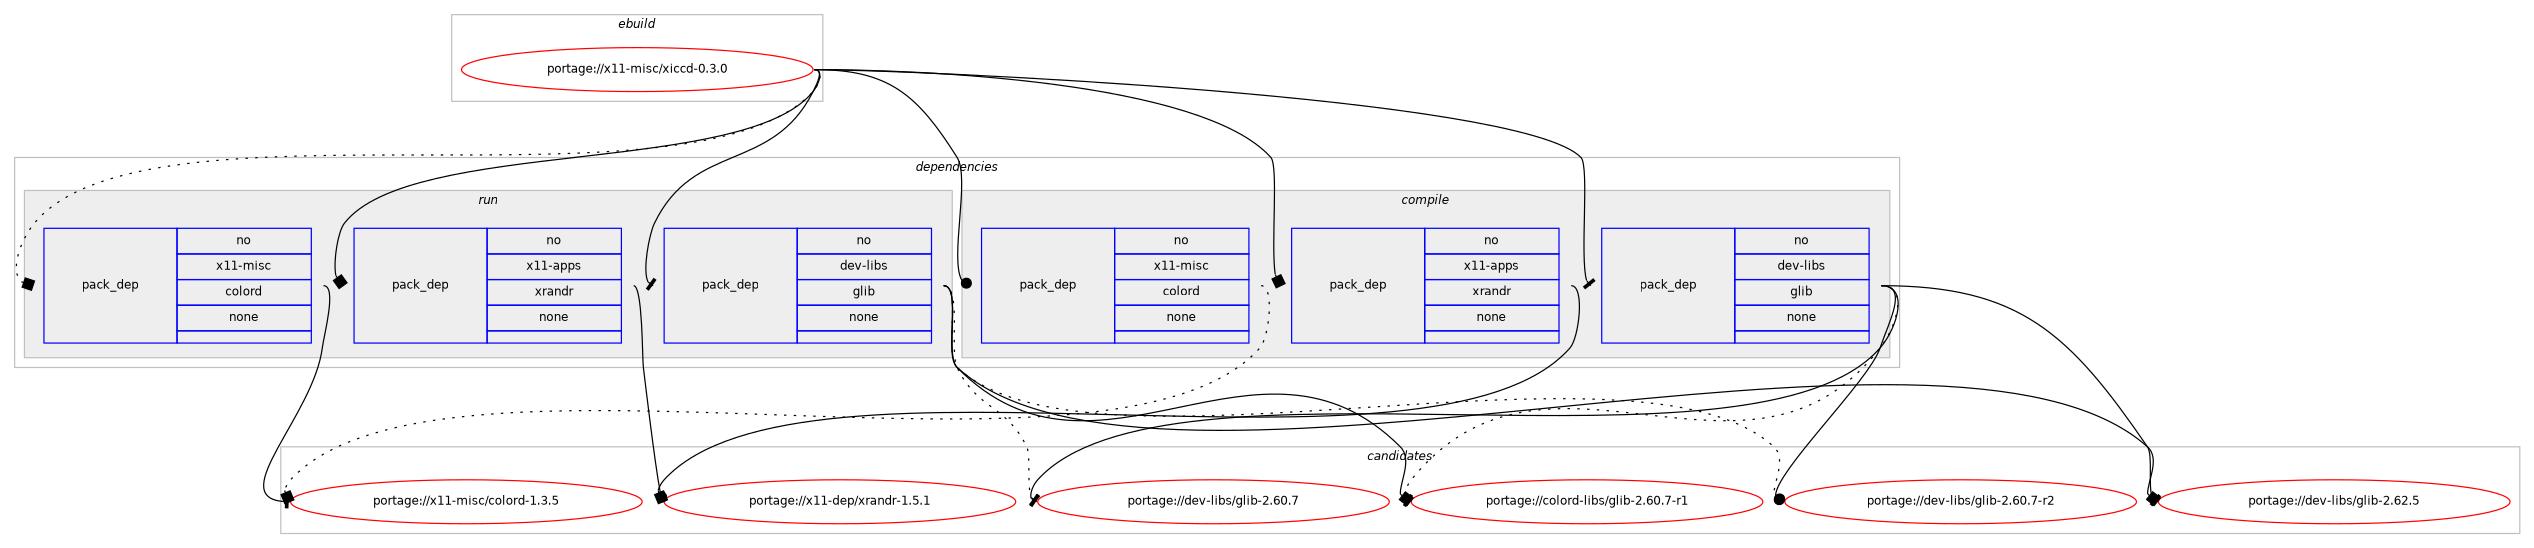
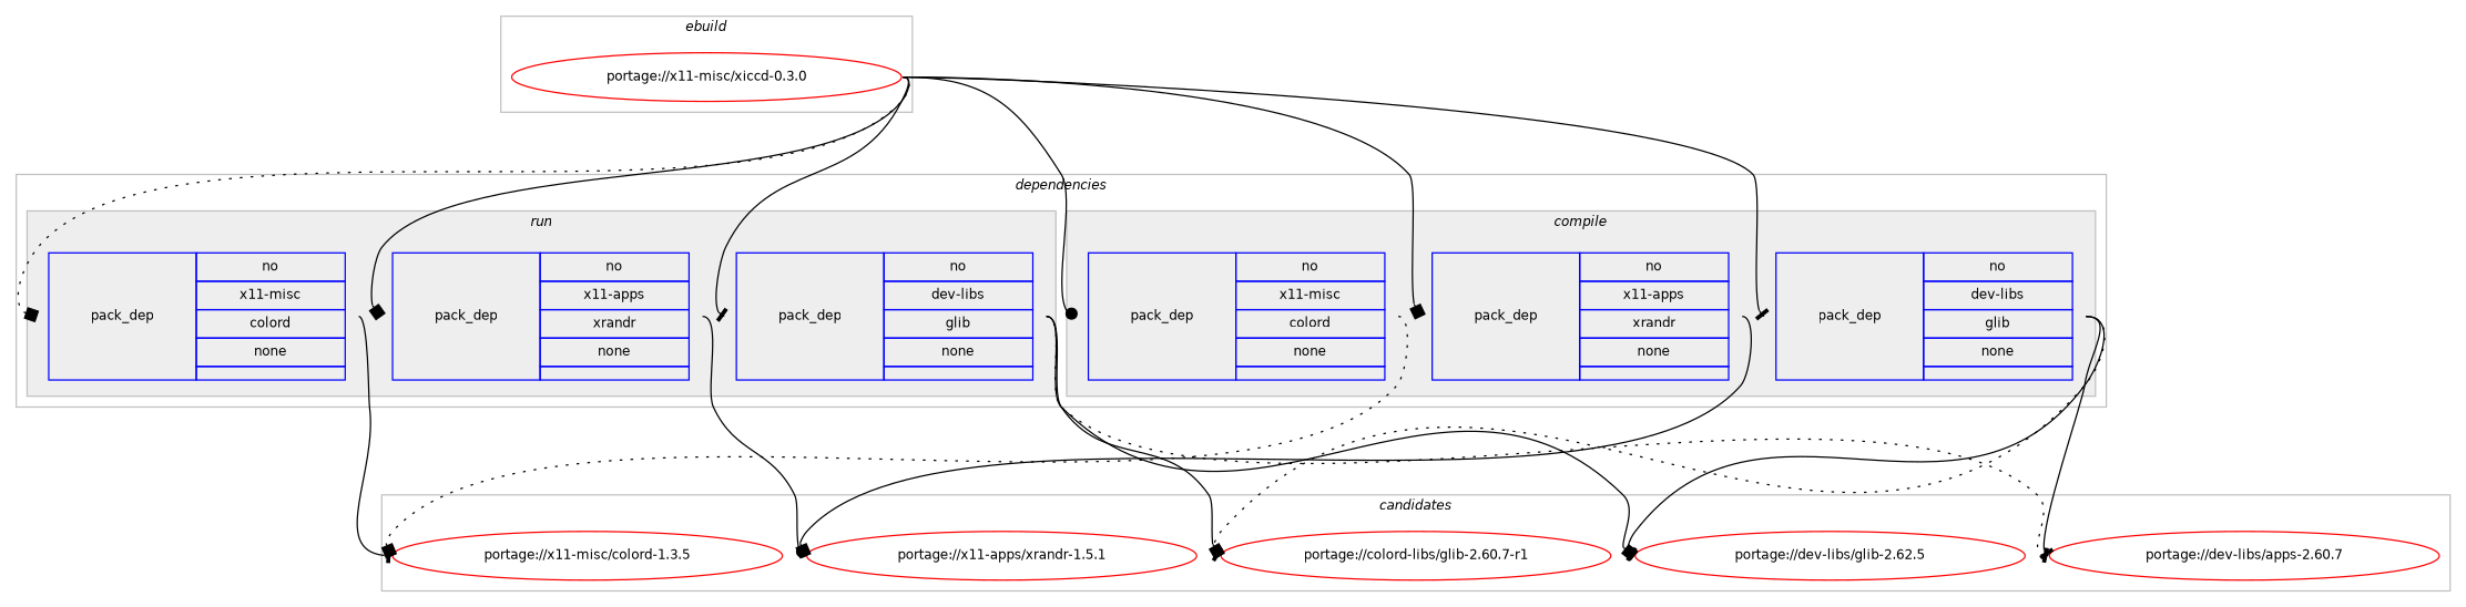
  digraph {
    compound=true
    concentrate=true
    fontname=Helvetica
    fontsize=10
    newrank=true
    rankdir=TB
    ranksep=1.5
    node [color=red fontname=Helvetica fontsize=10]
    edge [arrowhead=tee headport=w style=solid tailport=e weight=100]
    n1 [label="portage://x11-misc/xiccd-0.3.0" width=4]
    n2 [color=blue label=<<TABLE BORDER="0" CELLBORDER="1" CELLSPACING="0" CELLPADDING="4" WIDTH="220"><TR><TD ROWSPAN="6" CELLPADDING="30">pack_dep</TD></TR><TR><TD WIDTH="110">no</TD></TR><TR><TD>dev-libs</TD></TR><TR><TD>glib</TD></TR><TR><TD>none</TD></TR><TR><TD></TD></TR></TABLE>> shape=none]
    n3 [color=blue label=<<TABLE BORDER="0" CELLBORDER="1" CELLSPACING="0" CELLPADDING="4" WIDTH="220"><TR><TD ROWSPAN="6" CELLPADDING="30">pack_dep</TD></TR><TR><TD WIDTH="110">no</TD></TR><TR><TD>x11-apps</TD></TR><TR><TD>xrandr</TD></TR><TR><TD>none</TD></TR><TR><TD></TD></TR></TABLE>> shape=none]
    n4 [color=blue label=<<TABLE BORDER="0" CELLBORDER="1" CELLSPACING="0" CELLPADDING="4" WIDTH="220"><TR><TD ROWSPAN="6" CELLPADDING="30">pack_dep</TD></TR><TR><TD WIDTH="110">no</TD></TR><TR><TD>x11-misc</TD></TR><TR><TD>colord</TD></TR><TR><TD>none</TD></TR><TR><TD></TD></TR></TABLE>> shape=none]
    n5 [color=blue label=<<TABLE BORDER="0" CELLBORDER="1" CELLSPACING="0" CELLPADDING="4" WIDTH="220"><TR><TD ROWSPAN="6" CELLPADDING="30">pack_dep</TD></TR><TR><TD WIDTH="110">no</TD></TR><TR><TD>dev-libs</TD></TR><TR><TD>glib</TD></TR><TR><TD>none</TD></TR><TR><TD></TD></TR></TABLE>> shape=none]
    n6 [color=blue label=<<TABLE BORDER="0" CELLBORDER="1" CELLSPACING="0" CELLPADDING="4" WIDTH="220"><TR><TD ROWSPAN="6" CELLPADDING="30">pack_dep</TD></TR><TR><TD WIDTH="110">no</TD></TR><TR><TD>x11-apps</TD></TR><TR><TD>xrandr</TD></TR><TR><TD>none</TD></TR><TR><TD></TD></TR></TABLE>> shape=none]
    n7 [color=blue label=<<TABLE BORDER="0" CELLBORDER="1" CELLSPACING="0" CELLPADDING="4" WIDTH="220"><TR><TD ROWSPAN="6" CELLPADDING="30">pack_dep</TD></TR><TR><TD WIDTH="110">no</TD></TR><TR><TD>x11-misc</TD></TR><TR><TD>colord</TD></TR><TR><TD>none</TD></TR><TR><TD></TD></TR></TABLE>> shape=none]
    n8 [label="portage://dev-libs/glib-2.62.5" width=4]
-   n9 [label="portage://dev-libs/glib-2.60.7-r2" width=4]
    n10 [label="portage://colord-libs/glib-2.60.7-r1" width=4]
-   n11 [label="portage://dev-libs/glib-2.60.7" width=4]
-   n12 [label="portage://x11-dep/xrandr-1.5.1" width=4]
+   n11 [label="portage://dev-libs/apps-2.60.7" width=4]
+   n12 [label="portage://x11-apps/xrandr-1.5.1" width=4]
    n13 [label="portage://x11-misc/colord-1.3.5" width=4]
    subgraph cluster_1 {
      color=gray
      label=<<i>ebuild</i>>
      rank=same
      n1
    }
    subgraph cluster_2 {
      color=gray
      label=<<i>dependencies</i>>
      subgraph cluster_3 {
        color=gray
        fillcolor="#eeeeee"
        label=<<i>compile</i>>
        style=filled
        subgraph sub_4 {
          color=gray
          fillcolor="#eeeeee"
          label=<<i>compile</i>>
          style=filled
          n2
        }
        subgraph sub_5 {
          color=gray
          fillcolor="#eeeeee"
          label=<<i>compile</i>>
          style=filled
          n3
        }
        subgraph sub_6 {
          color=gray
          fillcolor="#eeeeee"
          label=<<i>compile</i>>
          style=filled
          n4
        }
      }
      subgraph cluster_7 {
        color=gray
        fillcolor="#eeeeee"
        label=<<i>compile and run</i>>
        style=filled
      }
      subgraph cluster_8 {
        color=gray
        fillcolor="#eeeeee"
        label=<<i>run</i>>
        style=filled
        subgraph sub_9 {
          color=gray
          fillcolor="#eeeeee"
          label=<<i>run</i>>
          style=filled
          n5
        }
        subgraph sub_10 {
          color=gray
          fillcolor="#eeeeee"
          label=<<i>run</i>>
          style=filled
          n6
        }
        subgraph sub_11 {
          color=gray
          fillcolor="#eeeeee"
          label=<<i>run</i>>
          style=filled
          n7
        }
      }
    }
    subgraph cluster_12 {
      color=gray
      label=<<i>candidates</i>>
      rank=same
      subgraph sub_13 {
        color=black
        label=<<i>candidates</i>>
        nodesep=1
        rank=same
        n8
-       n9
        n10
        n11
      }
      subgraph sub_14 {
        color=black
        label=<<i>candidates</i>>
        nodesep=1
        rank=same
        n12
      }
      subgraph sub_15 {
        color=black
        label=<<i>candidates</i>>
        nodesep=1
        rank=same
        n13
      }
      subgraph sub_16 {
        color=black
        label=<<i>candidates</i>>
        nodesep=1
        rank=same
        n8
-       n9
        n10
        n11
      }
      subgraph sub_17 {
        color=black
        label=<<i>candidates</i>>
        nodesep=1
        rank=same
        n12
      }
      subgraph sub_18 {
        color=black
        label=<<i>candidates</i>>
        nodesep=1
        rank=same
        n13
      }
    }
    n1 -> n2 [weight=20]
    n1 -> n3 [arrowhead=box weight=20]
    n1 -> n4 [arrowhead=dot weight=20]
    n1 -> n5 [weight=20]
    n1 -> n6 [arrowhead=box weight=20]
    n1 -> n7 [arrowhead=box style=dotted weight=20]
    n2 -> n8
-   n2 -> n9 [arrowhead=dot]
    n2 -> n10 [style=dotted]
    n2 -> n11
    n3 -> n12 [arrowhead=box]
    n4 -> n13 [arrowhead=box style=dotted]
    n5 -> n8 [arrowhead=box]
-   n5 -> n9 [arrowhead=dot style=dotted]
    n5 -> n10 [arrowhead=box]
    n5 -> n11 [style=dotted]
    n6 -> n12 [arrowhead=dot]
    n7 -> n13
  }
